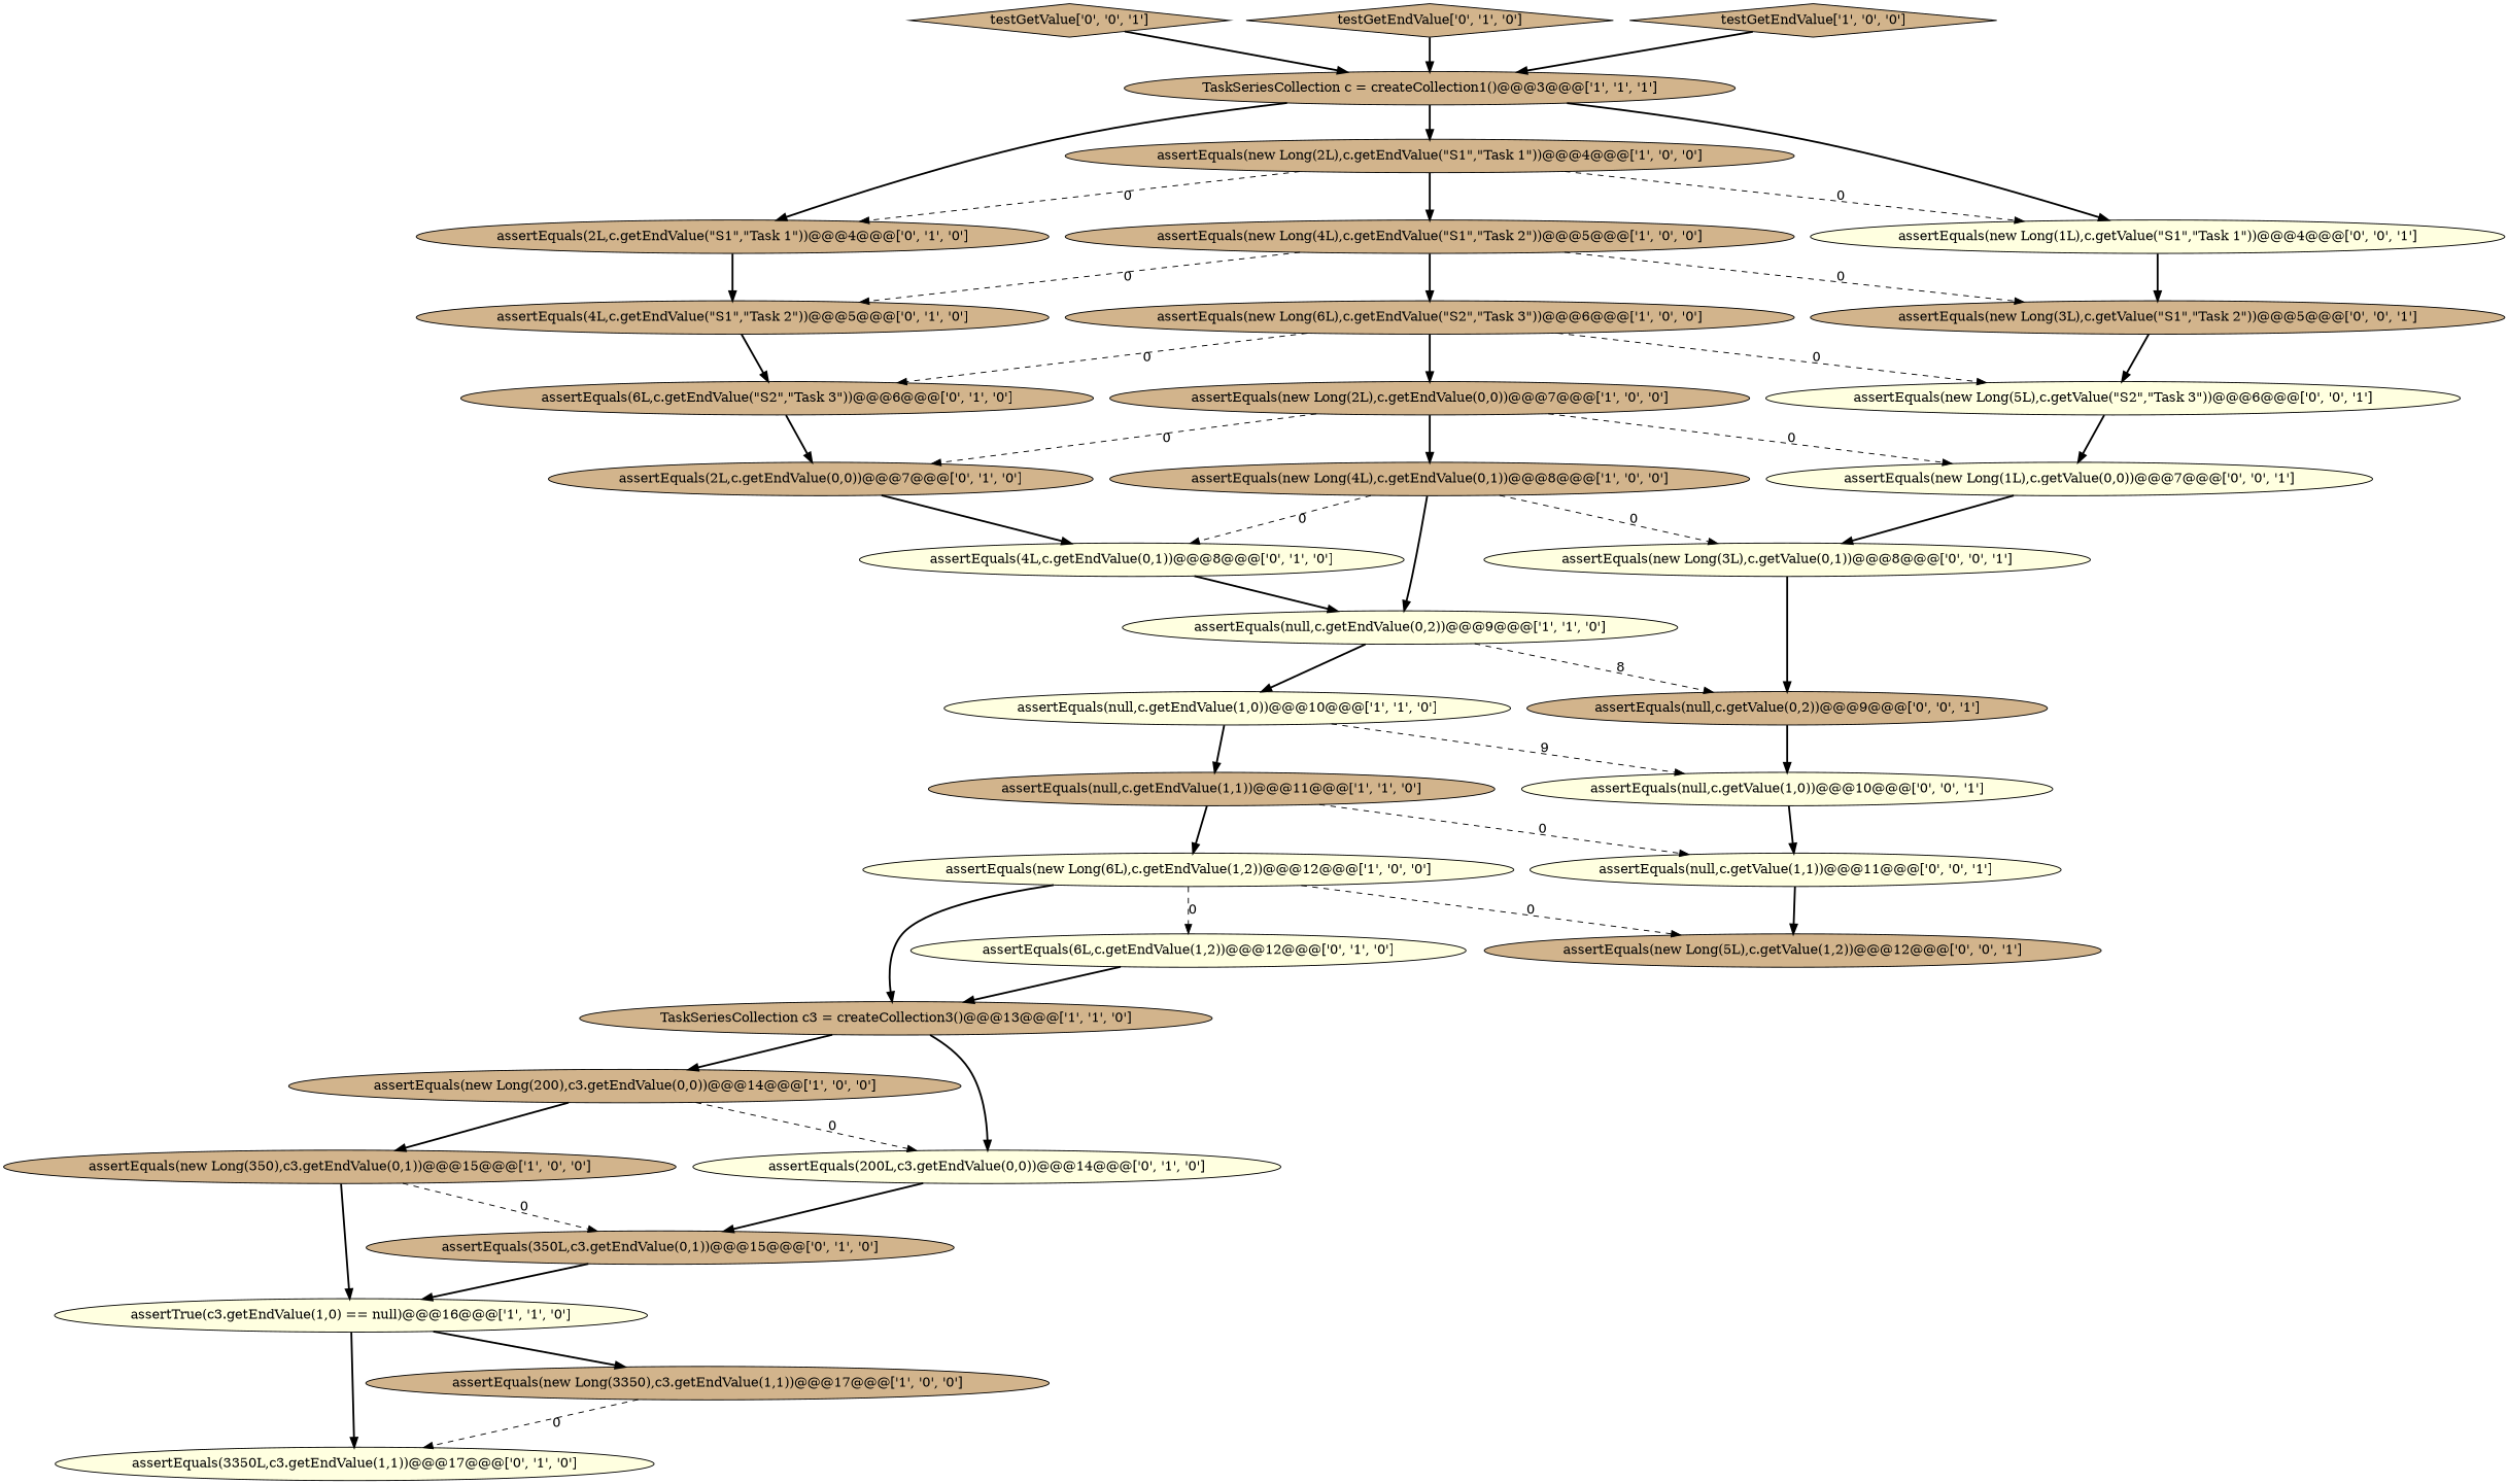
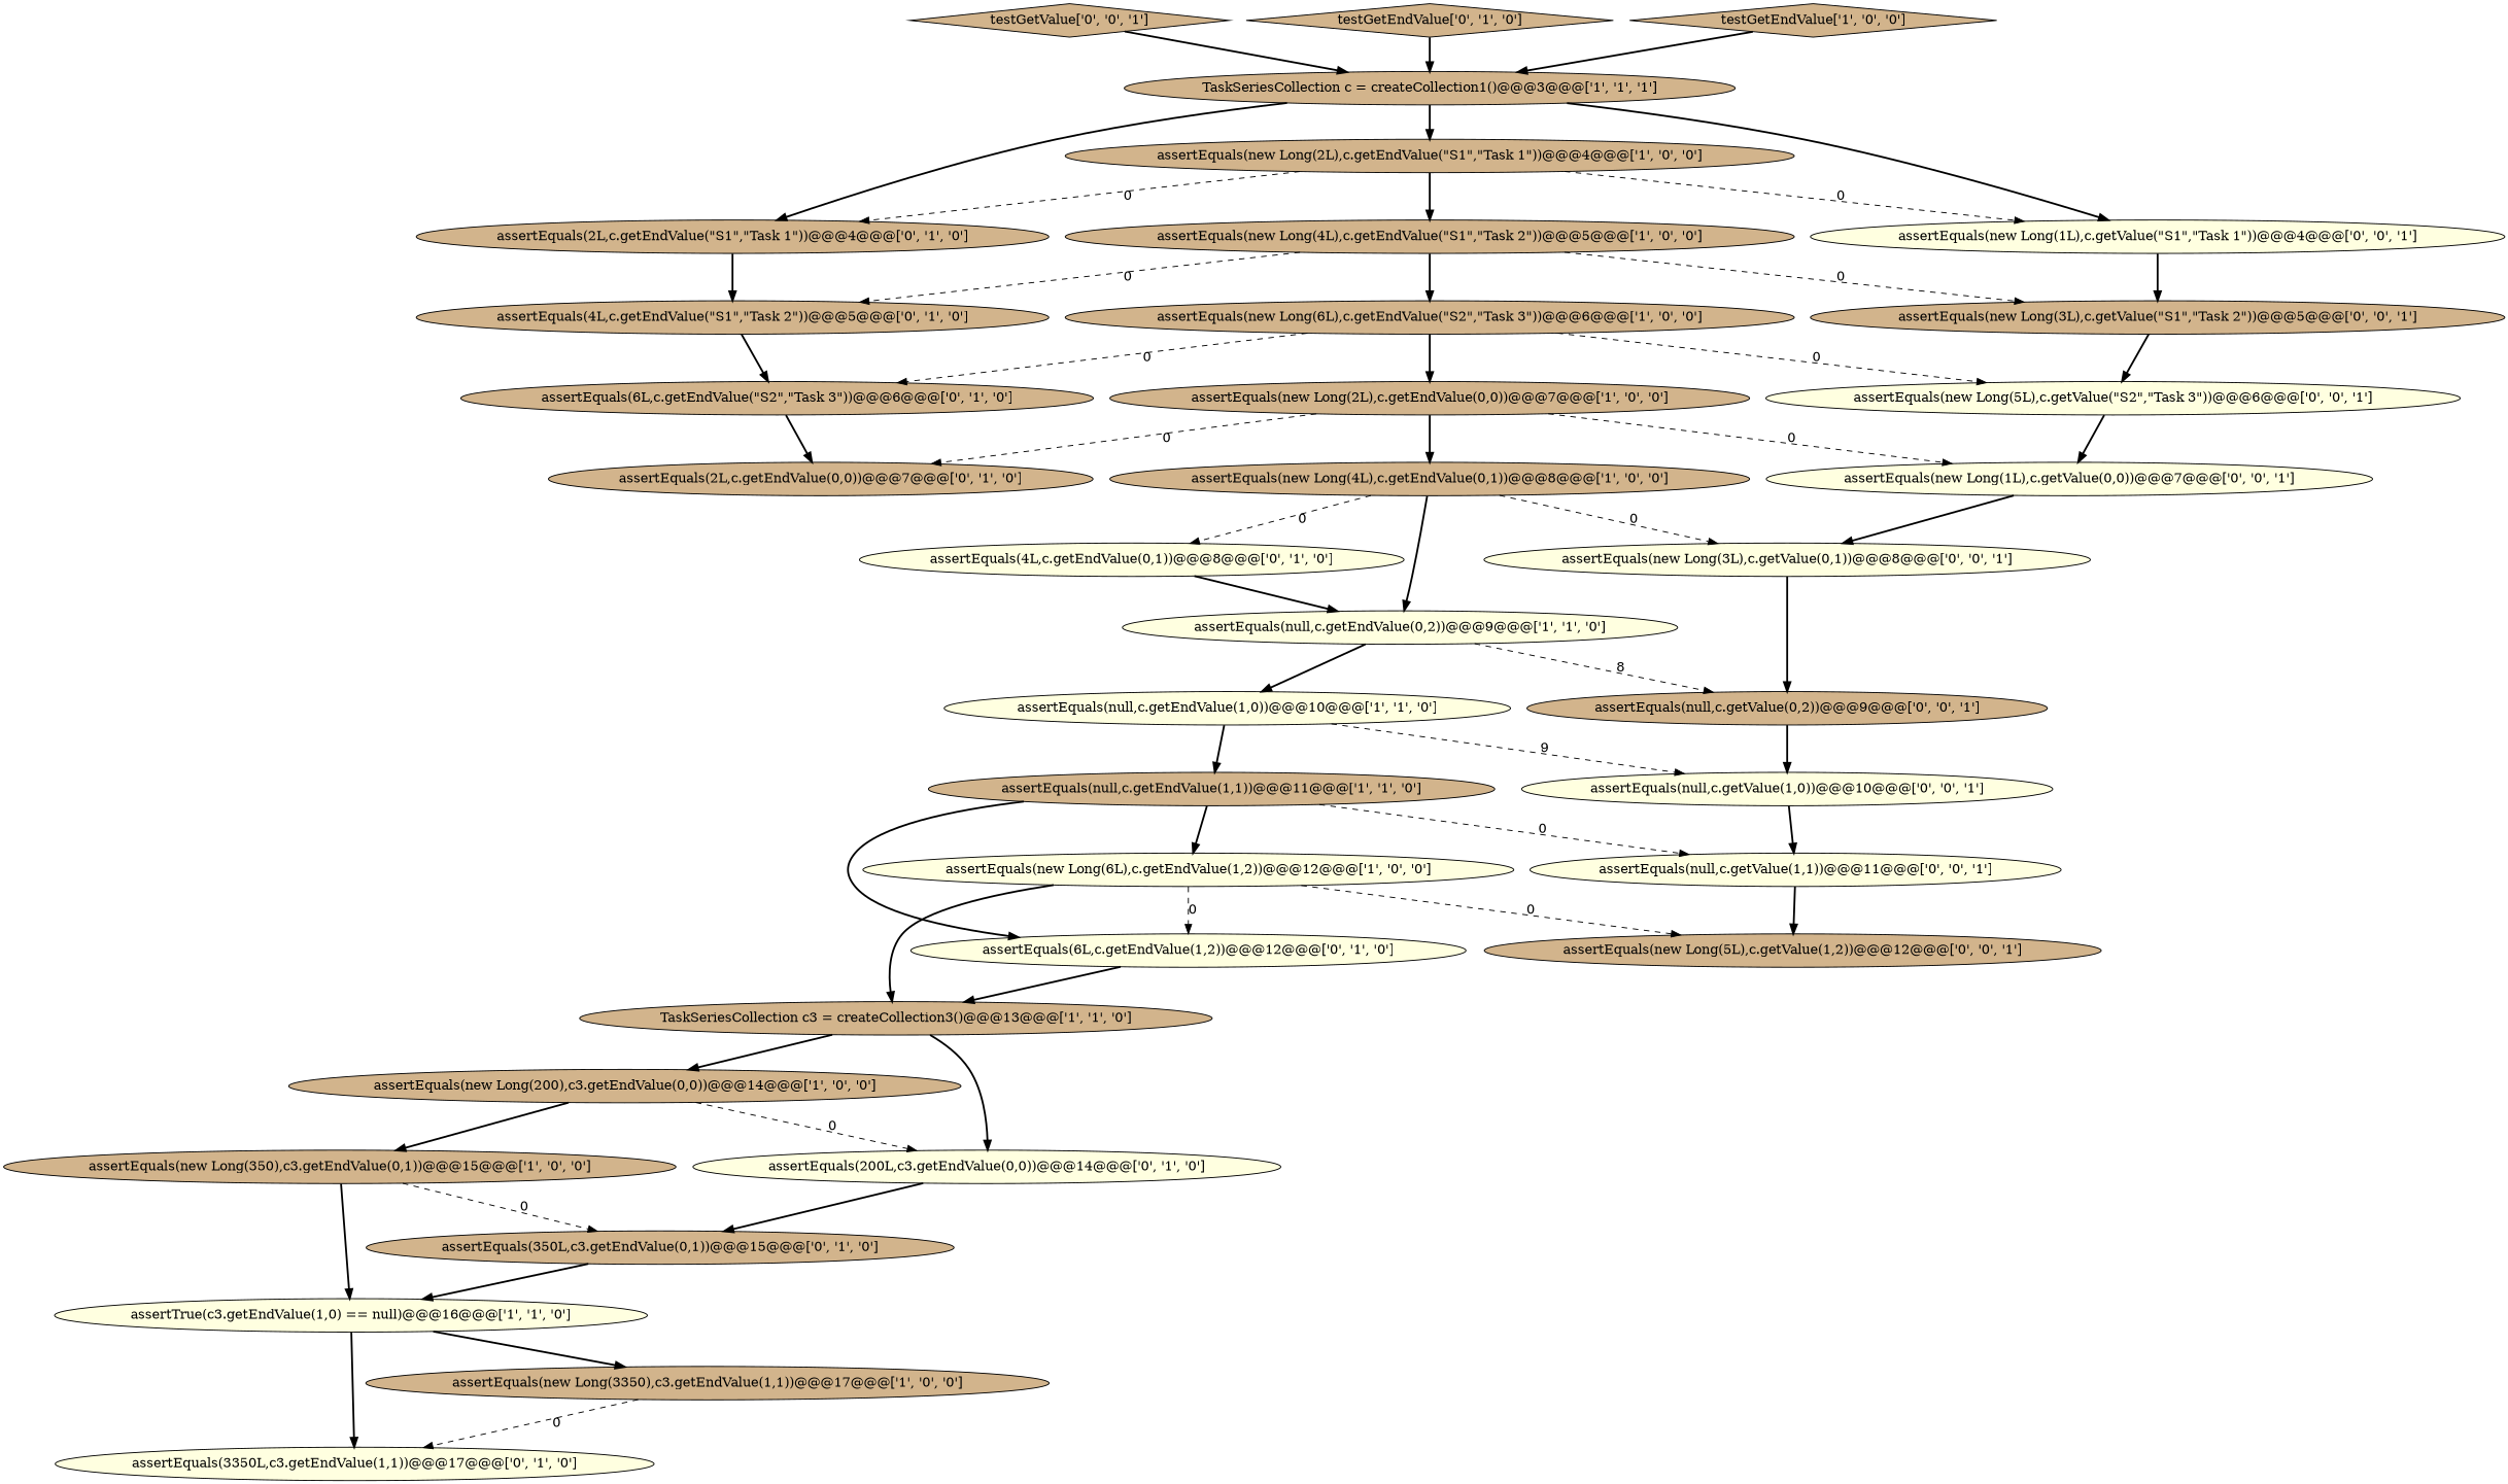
  digraph {
    node [fillcolor=tan shape=ellipse style=filled]
    edge [style=bold]
    n1 [label="assertEquals(new Long(4L),c.getEndValue(0,1))@@@8@@@['1', '0', '0']"]
    n2 [fillcolor=lightyellow label="assertEquals(new Long(3L),c.getValue(0,1))@@@8@@@['0', '0', '1']"]
    n3 [fillcolor=lightyellow label="assertEquals(null,c.getEndValue(0,2))@@@9@@@['1', '1', '0']"]
    n4 [fillcolor=lightyellow label="assertEquals(4L,c.getEndValue(0,1))@@@8@@@['0', '1', '0']"]
    n5 [label="assertEquals(null,c.getValue(0,2))@@@9@@@['0', '0', '1']"]
    n6 [fillcolor=lightyellow label="assertEquals(null,c.getEndValue(1,0))@@@10@@@['1', '1', '0']"]
    n7 [fillcolor=lightyellow label="assertTrue(c3.getEndValue(1,0) == null)@@@16@@@['1', '1', '0']"]
    n8 [label="assertEquals(new Long(3350),c3.getEndValue(1,1))@@@17@@@['1', '0', '0']"]
    n9 [fillcolor=lightyellow label="assertEquals(3350L,c3.getEndValue(1,1))@@@17@@@['0', '1', '0']"]
    n10 [label="assertEquals(new Long(5L),c.getValue(1,2))@@@12@@@['0', '0', '1']"]
    n11 [label="assertEquals(new Long(3L),c.getValue(\"S1\",\"Task 2\"))@@@5@@@['0', '0', '1']"]
    n12 [fillcolor=lightyellow label="assertEquals(new Long(5L),c.getValue(\"S2\",\"Task 3\"))@@@6@@@['0', '0', '1']"]
    n13 [fillcolor=lightyellow label="assertEquals(new Long(1L),c.getValue(0,0))@@@7@@@['0', '0', '1']"]
    n14 [fillcolor=lightyellow label="assertEquals(null,c.getValue(1,0))@@@10@@@['0', '0', '1']"]
    n15 [label="TaskSeriesCollection c3 = createCollection3()@@@13@@@['1', '1', '0']"]
    n16 [label="assertEquals(new Long(200),c3.getEndValue(0,0))@@@14@@@['1', '0', '0']"]
    n17 [fillcolor=lightyellow label="assertEquals(200L,c3.getEndValue(0,0))@@@14@@@['0', '1', '0']"]
    n18 [label="assertEquals(new Long(350),c3.getEndValue(0,1))@@@15@@@['1', '0', '0']"]
    n19 [label="assertEquals(350L,c3.getEndValue(0,1))@@@15@@@['0', '1', '0']"]
    n20 [fillcolor=lightyellow label="assertEquals(null,c.getValue(1,1))@@@11@@@['0', '0', '1']"]
    n21 [label="assertEquals(new Long(2L),c.getEndValue(\"S1\",\"Task 1\"))@@@4@@@['1', '0', '0']"]
    n22 [label="assertEquals(new Long(4L),c.getEndValue(\"S1\",\"Task 2\"))@@@5@@@['1', '0', '0']"]
    n23 [label="assertEquals(2L,c.getEndValue(\"S1\",\"Task 1\"))@@@4@@@['0', '1', '0']"]
    n24 [fillcolor=lightyellow label="assertEquals(new Long(1L),c.getValue(\"S1\",\"Task 1\"))@@@4@@@['0', '0', '1']"]
    n25 [label="assertEquals(4L,c.getEndValue(\"S1\",\"Task 2\"))@@@5@@@['0', '1', '0']"]
    n26 [label="assertEquals(new Long(6L),c.getEndValue(\"S2\",\"Task 3\"))@@@6@@@['1', '0', '0']"]
    n27 [label="assertEquals(6L,c.getEndValue(\"S2\",\"Task 3\"))@@@6@@@['0', '1', '0']"]
    n28 [label="assertEquals(2L,c.getEndValue(0,0))@@@7@@@['0', '1', '0']"]
    n29 [label="testGetValue['0', '0', '1']" shape=diamond]
    n30 [label="TaskSeriesCollection c = createCollection1()@@@3@@@['1', '1', '1']"]
    n31 [label="assertEquals(new Long(2L),c.getEndValue(0,0))@@@7@@@['1', '0', '0']"]
    n32 [label="assertEquals(null,c.getEndValue(1,1))@@@11@@@['1', '1', '0']"]
    n33 [fillcolor=lightyellow label="assertEquals(new Long(6L),c.getEndValue(1,2))@@@12@@@['1', '0', '0']"]
    n34 [fillcolor=lightyellow label="assertEquals(6L,c.getEndValue(1,2))@@@12@@@['0', '1', '0']"]
    n35 [label="testGetEndValue['0', '1', '0']" shape=diamond]
    n36 [label="testGetEndValue['1', '0', '0']" shape=diamond]
    n1 -> n2 [label=0 style=dashed]
    n1 -> n3
    n1 -> n4 [label=0 style=dashed]
    n2 -> n5
    n3 -> n5 [label=8 style=dashed]
    n3 -> n6
    n4 -> n3
    n5 -> n14
    n6 -> n14 [label=9 style=dashed]
    n6 -> n32
    n7 -> n8
    n7 -> n9
    n8 -> n9 [label=0 style=dashed]
    n11 -> n12
    n12 -> n13
    n13 -> n2
    n14 -> n20
    n15 -> n16
    n15 -> n17
    n16 -> n17 [label=0 style=dashed]
    n16 -> n18
    n17 -> n19
    n18 -> n7
    n18 -> n19 [label=0 style=dashed]
    n19 -> n7
    n20 -> n10
    n21 -> n22
    n21 -> n23 [label=0 style=dashed]
    n21 -> n24 [label=0 style=dashed]
    n22 -> n11 [label=0 style=dashed]
    n22 -> n25 [label=0 style=dashed]
    n22 -> n26
    n23 -> n25
    n24 -> n11
    n25 -> n27
    n26 -> n12 [label=0 style=dashed]
    n26 -> n27 [label=0 style=dashed]
    n26 -> n31
    n27 -> n28
-   n28 -> n4
    n29 -> n30
    n30 -> n21
    n30 -> n23
    n30 -> n24
    n31 -> n1
    n31 -> n13 [label=0 style=dashed]
    n31 -> n28 [label=0 style=dashed]
    n32 -> n20 [label=0 style=dashed]
    n32 -> n33
+   n32 -> n34
    n33 -> n10 [label=0 style=dashed]
    n33 -> n15
    n33 -> n34 [label=0 style=dashed]
    n34 -> n15
    n35 -> n30
    n36 -> n30
  }
